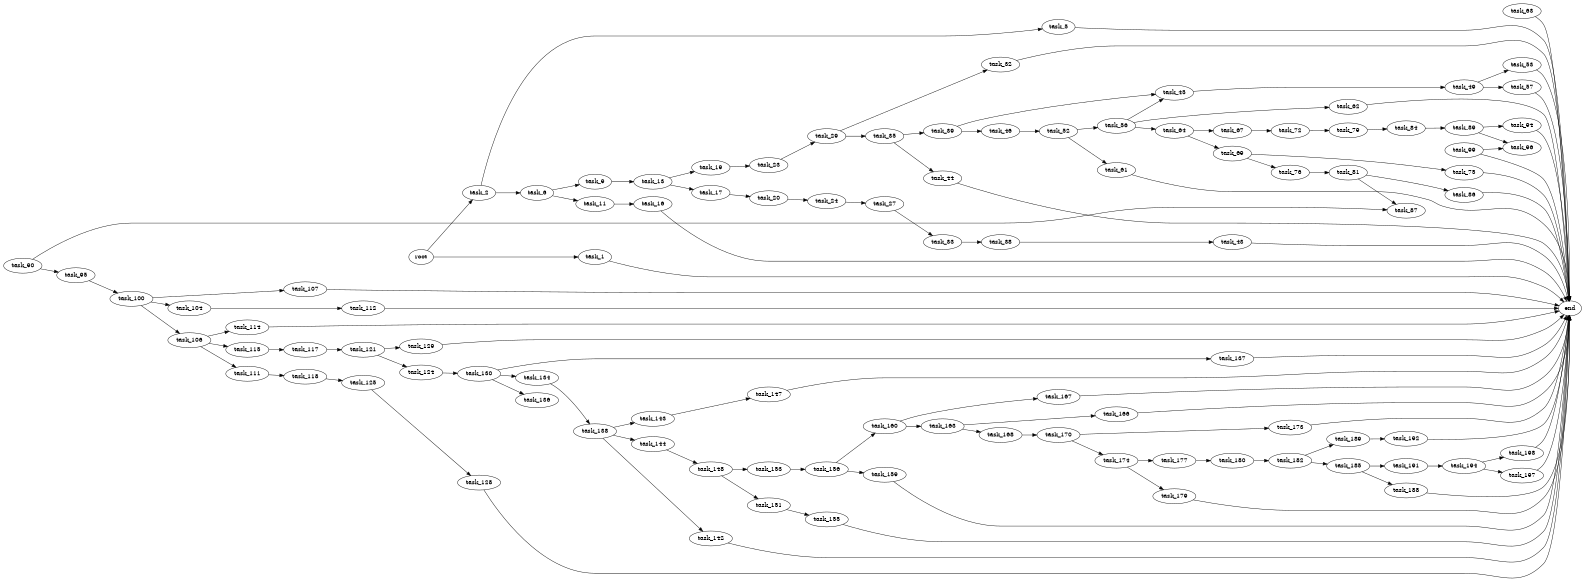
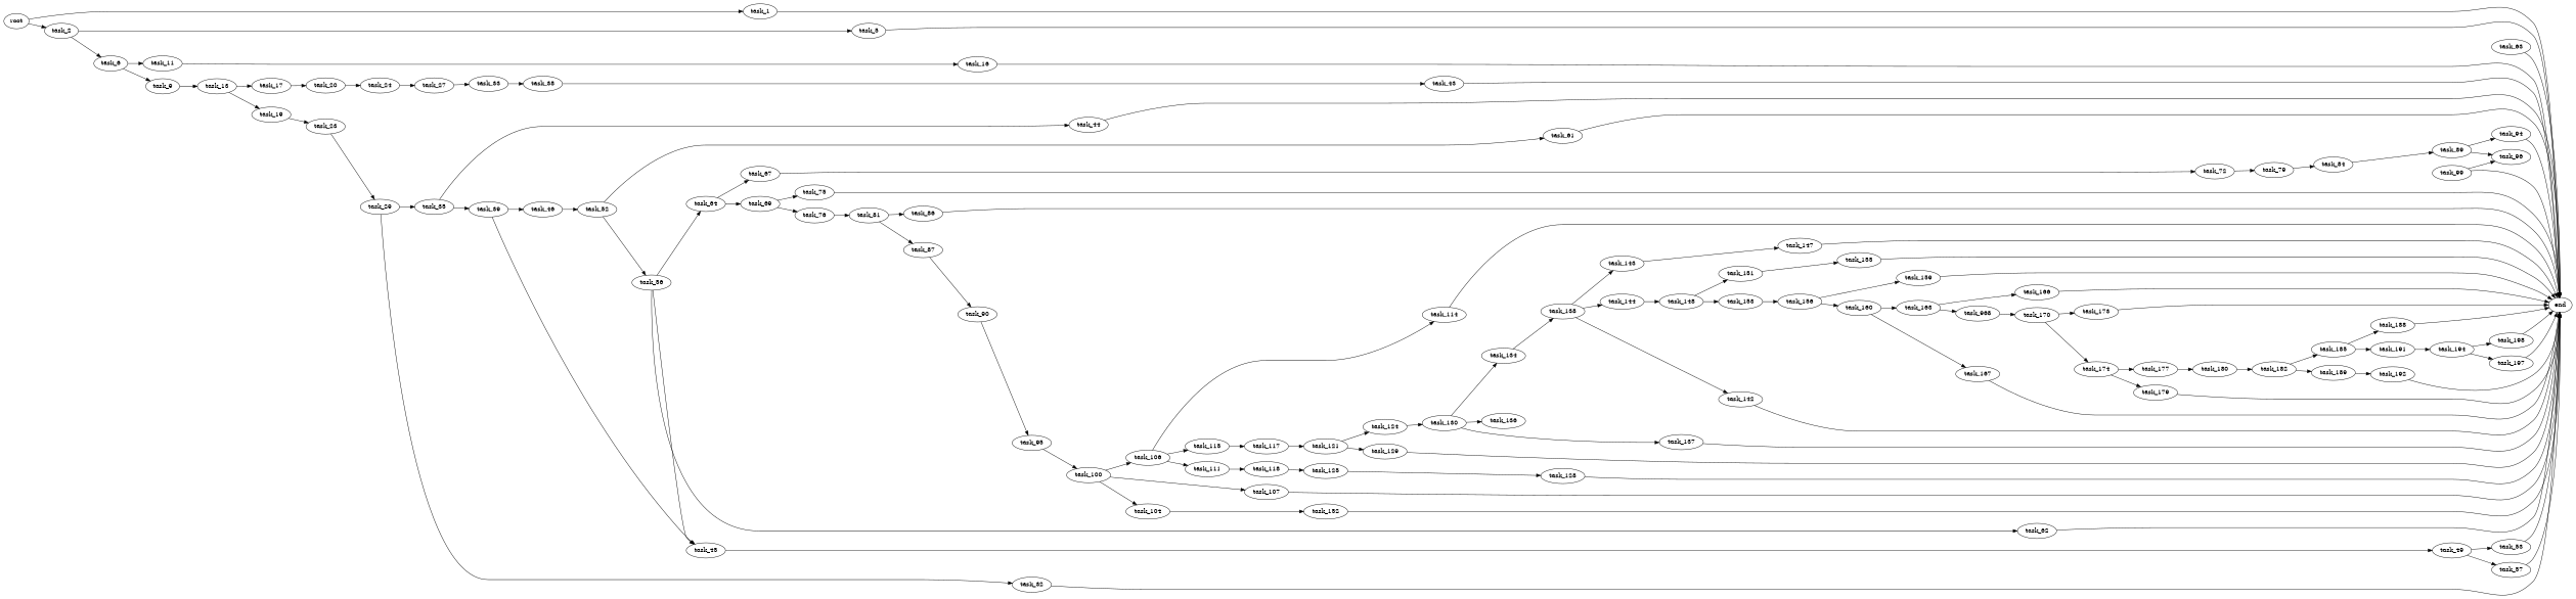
  digraph {
    rankdir=LR
    root
    task_1
    task_2
    end
    task_5
    task_6
    task_9
    task_11
    task_13
    task_16
    task_17
    task_19
    task_20
    task_23
    task_24
    task_29
    task_27
    task_32
    task_35
    task_33
    task_38
    task_39
    task_44
    task_43
    task_45
    task_46
    task_49
    task_52
    task_53
    task_57
    task_56
    task_61
    task_62
    task_64
    task_63
    task_67
    task_69
    task_72
    task_75
    task_76
    task_79
    task_81
    task_84
    task_86
    task_87
    task_89
    task_90
    task_94
    task_96
    task_95
    task_100
    task_104
    task_106
    task_107
    task_99
-   task_112
+   task_112 [label=task_152]
    task_111
    task_114
    task_115
    task_118
    task_117
    task_125
    task_121
    task_124
    task_129
    task_128
    task_130
    task_134
    task_136
    task_137
    task_138
    task_142
    task_143
    task_144
    task_147
    task_148
    task_151
    task_153
    task_155
    task_156
    task_159
    task_160
    task_163
    task_167
    task_166
-   task_168
+   task_168 [label=task_968]
    task_170
    task_173
    task_174
    task_177
    task_179
    task_180
    task_182
    task_185
    task_189
    task_188
    task_191
    task_192
    task_194
    task_197
    task_198
    root -> task_1
    root -> task_2
    task_1 -> end
    task_2 -> task_5
    task_2 -> task_6
    task_5 -> end
    task_6 -> task_9
    task_6 -> task_11
    task_9 -> task_13
    task_11 -> task_16
    task_13 -> task_17
    task_13 -> task_19
    task_16 -> end
    task_17 -> task_20
    task_19 -> task_23
    task_20 -> task_24
    task_23 -> task_29
    task_24 -> task_27
    task_29 -> task_32
    task_29 -> task_35
    task_27 -> task_33
    task_32 -> end
    task_35 -> task_39
    task_35 -> task_44
    task_33 -> task_38
    task_38 -> task_43
    task_39 -> task_45
    task_39 -> task_46
    task_44 -> end
    task_43 -> end
    task_45 -> task_49
    task_46 -> task_52
    task_49 -> task_53
    task_49 -> task_57
    task_52 -> task_56
    task_52 -> task_61
    task_53 -> end
    task_57 -> end
    task_56 -> task_45
    task_56 -> task_62
    task_56 -> task_64
    task_61 -> end
    task_62 -> end
    task_64 -> task_67
    task_64 -> task_69
    task_63 -> end
    task_67 -> task_72
    task_69 -> task_75
    task_69 -> task_76
    task_72 -> task_79
    task_75 -> end
    task_76 -> task_81
    task_79 -> task_84
    task_81 -> task_86
    task_81 -> task_87
    task_84 -> task_89
    task_86 -> end
-   task_90 -> task_87
+   task_87 -> task_90
    task_89 -> task_94
    task_89 -> task_96
    task_90 -> task_95
    task_94 -> end
    task_95 -> task_100
    task_100 -> task_104
    task_100 -> task_106
    task_100 -> task_107
    task_104 -> task_112
    task_106 -> task_111
    task_106 -> task_114
    task_106 -> task_115
    task_107 -> end
    task_99 -> end
    task_99 -> task_96
    task_112 -> end
    task_111 -> task_118
    task_114 -> end
    task_115 -> task_117
    task_118 -> task_125
    task_117 -> task_121
    task_125 -> task_128
    task_121 -> task_124
    task_121 -> task_129
    task_124 -> task_130
    task_129 -> end
    task_128 -> end
    task_130 -> task_134
    task_130 -> task_136
    task_130 -> task_137
    task_134 -> task_138
    task_137 -> end
    task_138 -> task_142
    task_138 -> task_143
    task_138 -> task_144
    task_142 -> end
    task_143 -> task_147
    task_144 -> task_148
    task_147 -> end
    task_148 -> task_151
    task_148 -> task_153
    task_151 -> task_155
    task_153 -> task_156
    task_155 -> end
    task_156 -> task_159
    task_156 -> task_160
    task_159 -> end
    task_160 -> task_163
    task_160 -> task_167
    task_163 -> task_166
    task_163 -> task_168
    task_167 -> end
    task_166 -> end
    task_168 -> task_170
    task_170 -> task_173
    task_170 -> task_174
    task_173 -> end
    task_174 -> task_177
    task_174 -> task_179
    task_177 -> task_180
    task_179 -> end
    task_180 -> task_182
    task_182 -> task_185
    task_182 -> task_189
    task_185 -> task_188
    task_185 -> task_191
    task_189 -> task_192
    task_188 -> end
    task_191 -> task_194
    task_192 -> end
    task_194 -> task_197
    task_194 -> task_198
    task_197 -> end
    task_198 -> end
  }
